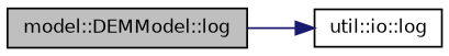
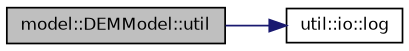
  digraph {
    rankdir=LR
    node [color=black fontname=Helvetica fontsize=10 shape=record style=filled]
-   n1 [fillcolor=grey75 fontcolor=black height=0.2 label="model::DEMModel::log" width=0.4]
+   n1 [fillcolor=grey75 fontcolor=black height=0.2 label="model::DEMModel::util" width=0.4]
    n2 [fillcolor=white height=0.2 label="util::io::log" width=0.4]
    n1 -> n2 [color=midnightblue fontname=Helvetica fontsize=10 labelfontname=Helvetica labelfontsize=10 style=solid]
  }
